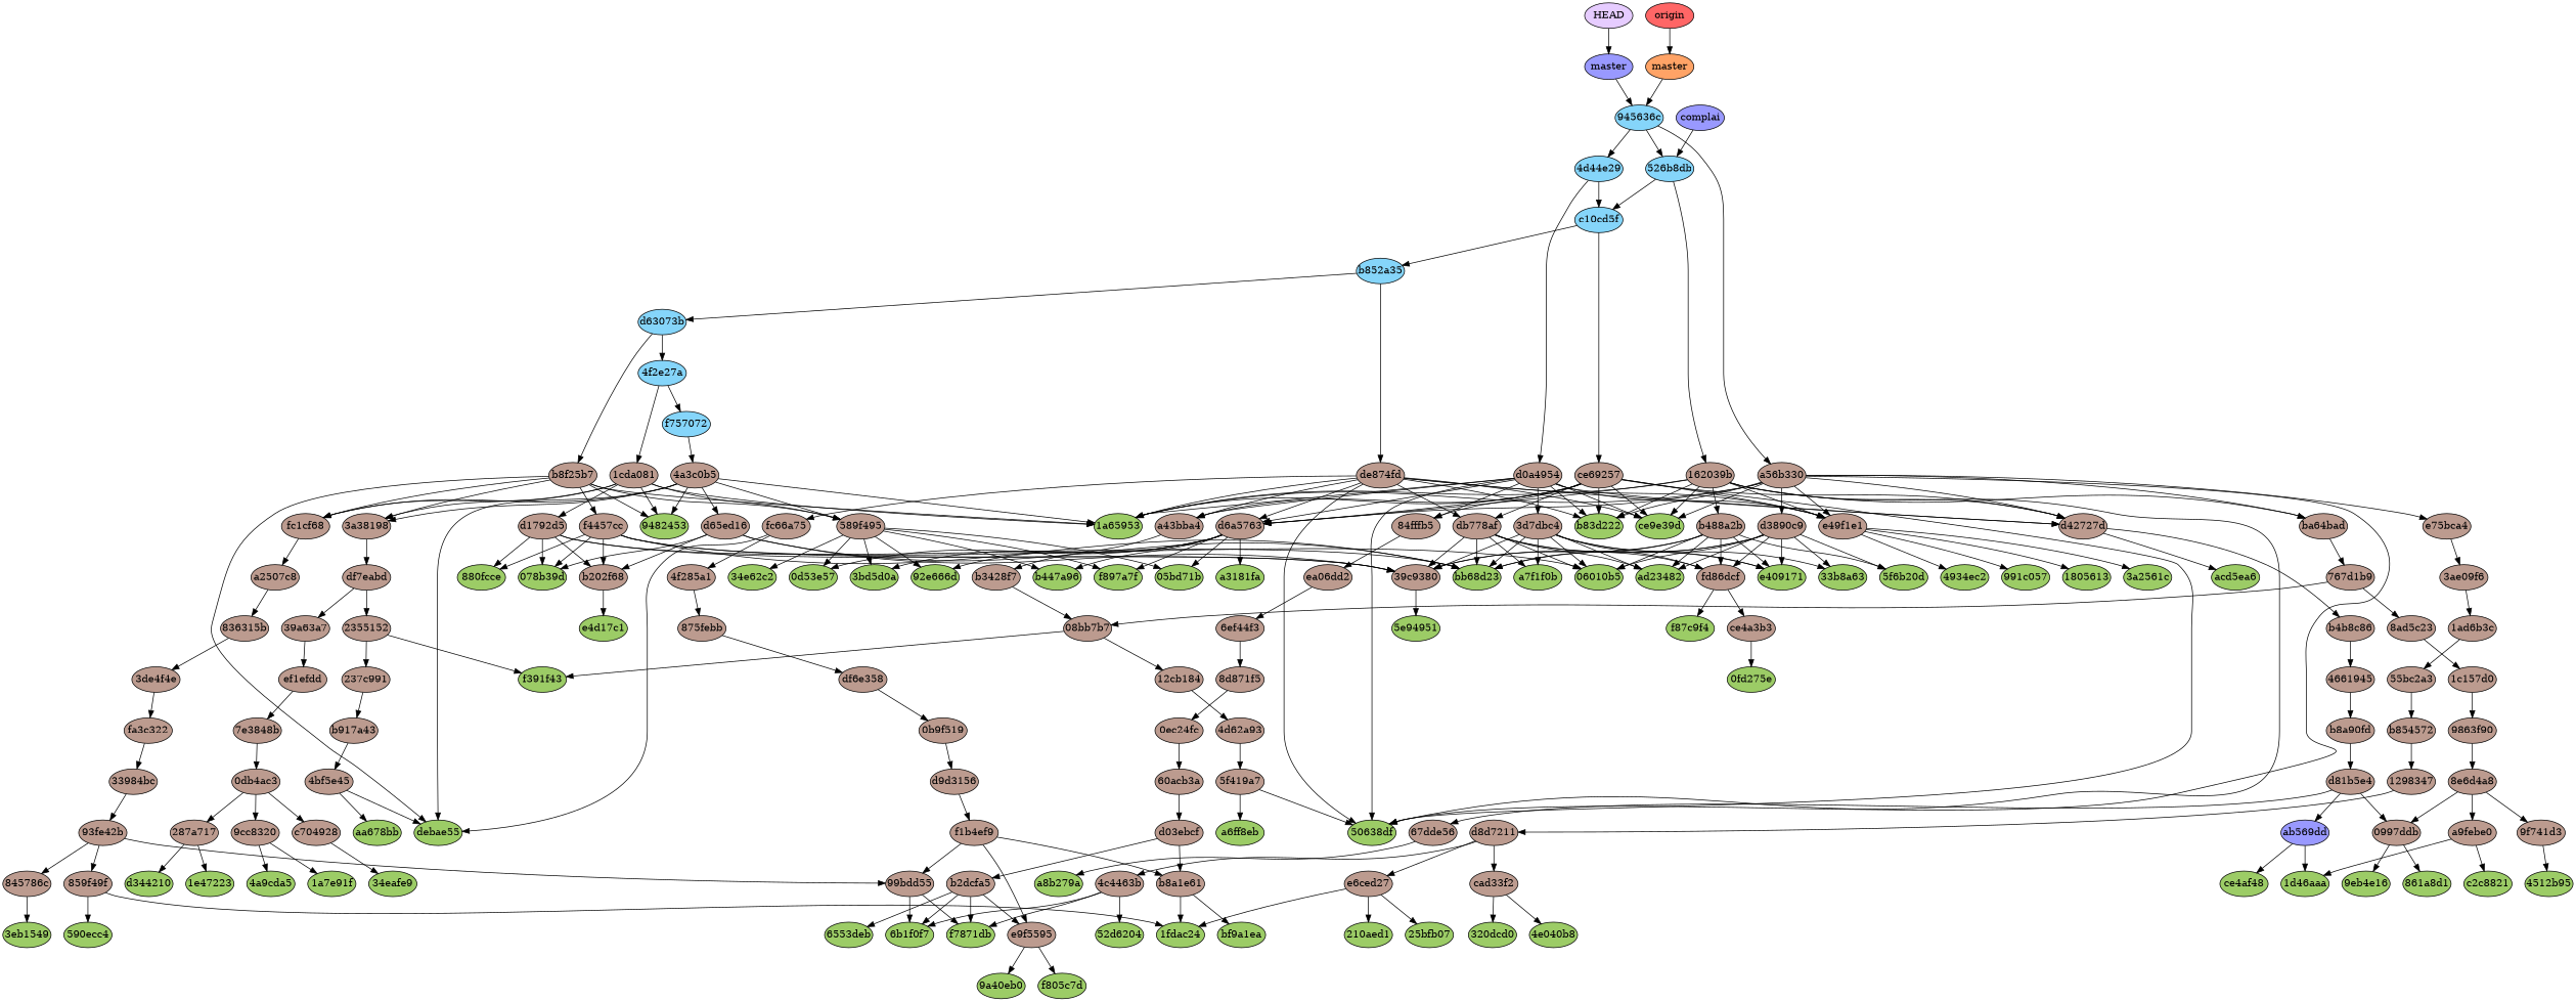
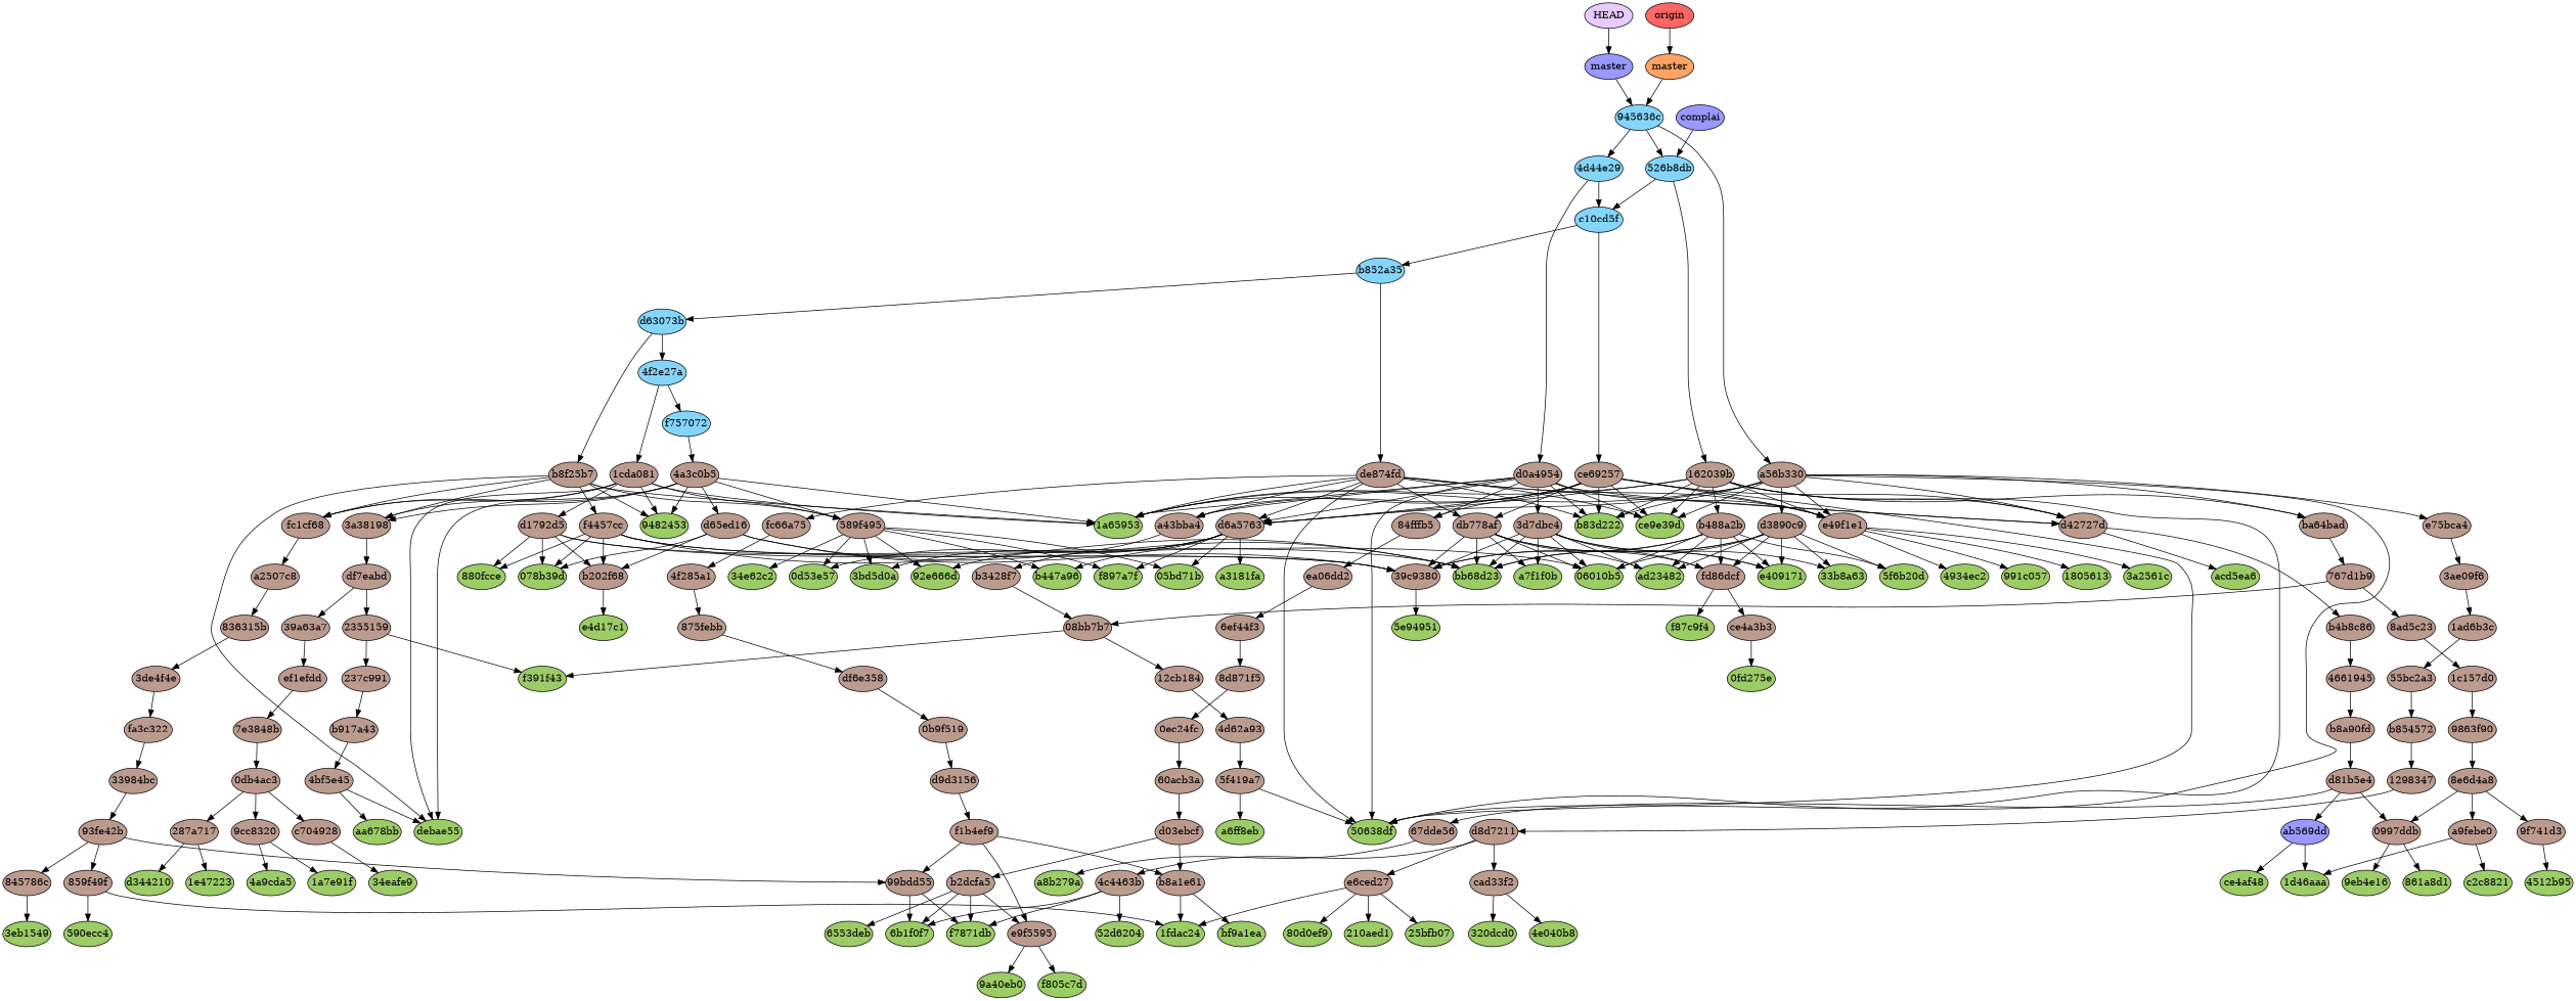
  digraph {
    node [fillcolor="#bc9b8f" fixedsize=true style=filled]
    n1 [fillcolor="#9ccc66" label="05bd71b" width=0.95]
    n2 [fillcolor="#9ccc66" label="06010b5" width=0.95]
    n3 [fillcolor="#9ccc66" label="078b39d" width=0.95]
    n4 [fillcolor="#9ccc66" label="0d53e57" width=0.95]
    n5 [fillcolor="#9ccc66" label="0fd275e" width=0.95]
    n6 [fillcolor="#9ccc66" label=1805613 width=0.95]
    n7 [fillcolor="#9ccc66" label="1a65953" width=0.95]
    n8 [fillcolor="#9ccc66" label="1a7e91f" width=0.95]
    n9 [fillcolor="#9ccc66" label="1d46aaa" width=0.95]
    n10 [fillcolor="#9ccc66" label="1e47223" width=0.95]
    n11 [fillcolor="#9ccc66" label="1fdac24" width=0.95]
    n12 [fillcolor="#9ccc66" label="210aed1" width=0.95]
    n13 [fillcolor="#9ccc66" label="25bfb07" width=0.95]
    n14 [fillcolor="#9ccc66" label="320dcd0" width=0.95]
    n15 [fillcolor="#9ccc66" label="33b8a63" width=0.95]
    n16 [fillcolor="#9ccc66" label="34e62c2" width=0.95]
    n17 [fillcolor="#9ccc66" label="34eafe9" width=0.95]
    n18 [fillcolor="#9ccc66" label="3a2561c" width=0.95]
    n19 [fillcolor="#9ccc66" label="3bd5d0a" width=0.95]
    n20 [fillcolor="#9ccc66" label="3eb1549" width=0.95]
    n21 [fillcolor="#9ccc66" label="4512b95" width=0.95]
    n22 [fillcolor="#9ccc66" label="4934ec2" width=0.95]
    n23 [fillcolor="#9ccc66" label="4a9cda5" width=0.95]
    n24 [fillcolor="#9ccc66" label="4e040b8" width=0.95]
    n25 [fillcolor="#9ccc66" label="50638df" width=0.95]
    n26 [fillcolor="#9ccc66" label="52d6204" width=0.95]
    n27 [fillcolor="#9ccc66" label="590ecc4" width=0.95]
    n28 [fillcolor="#9ccc66" label="5e94951" width=0.95]
    n29 [fillcolor="#9ccc66" label="5f6b20d" width=0.95]
    n30 [fillcolor="#9ccc66" label="6553deb" width=0.95]
    n31 [fillcolor="#9ccc66" label="6b1f0f7" width=0.95]
+   n32 [fillcolor="#9ccc66" label="80d0ef9" width=0.95]
    n33 [fillcolor="#9ccc66" label="861a8d1" width=0.95]
    n34 [fillcolor="#9ccc66" label="880fcce" width=0.95]
    n35 [fillcolor="#9ccc66" label="92e666d" width=0.95]
    n36 [fillcolor="#9ccc66" label=9482453 width=0.95]
    n37 [fillcolor="#9ccc66" label="991c057" width=0.95]
    n38 [fillcolor="#9ccc66" label="9a40eb0" width=0.95]
    n39 [fillcolor="#9ccc66" label="9eb4e16" width=0.95]
    n40 [fillcolor="#9ccc66" label=a3181fa width=0.95]
    n41 [fillcolor="#9ccc66" label=a6ff8eb width=0.95]
    n42 [fillcolor="#9ccc66" label=a7f1f0b width=0.95]
    n43 [fillcolor="#9ccc66" label=a8b279a width=0.95]
    n44 [fillcolor="#9ccc66" label=aa678bb width=0.95]
    n45 [fillcolor="#9ccc66" label=acd5ea6 width=0.95]
    n46 [fillcolor="#9ccc66" label=ad23482 width=0.95]
    n47 [fillcolor="#9ccc66" label=b447a96 width=0.95]
    n48 [fillcolor="#9ccc66" label=b83d222 width=0.95]
    n49 [fillcolor="#9ccc66" label=bb68d23 width=0.95]
    n50 [fillcolor="#9ccc66" label=bf9a1ea width=0.95]
    n51 [fillcolor="#9ccc66" label=c2c8821 width=0.95]
    n52 [fillcolor="#9ccc66" label=ce4af48 width=0.95]
    n53 [fillcolor="#9ccc66" label=ce9e39d width=0.95]
    n54 [fillcolor="#9ccc66" label=d344210 width=0.95]
    n55 [fillcolor="#9ccc66" label=debae55 width=0.95]
    n56 [fillcolor="#9ccc66" label=e409171 width=0.95]
    n57 [fillcolor="#9ccc66" label=e4d17c1 width=0.95]
    n58 [fillcolor="#9ccc66" label=f391f43 width=0.95]
    n59 [fillcolor="#9ccc66" label=f7871db width=0.95]
    n60 [fillcolor="#9ccc66" label=f805c7d width=0.95]
    n61 [fillcolor="#9ccc66" label=f87c9f4 width=0.95]
    n62 [fillcolor="#9ccc66" label=f897a7f width=0.95]
    n63 [label="08bb7b7" width=0.95]
    n64 [label="12cb184" width=0.95]
    n65 [label="4d62a93" width=0.95]
    n66 [label="5f419a7" width=0.95]
    n67 [label="0997ddb" width=0.95]
    n68 [label="0b9f519" width=0.95]
    n69 [label=d9d3156 width=0.95]
    n70 [label=f1b4ef9 width=0.95]
    n71 [label="99bdd55" width=0.95]
    n72 [label=b8a1e61 width=0.95]
    n73 [label=e9f5595 width=0.95]
    n74 [label="0db4ac3" width=0.95]
    n75 [label="287a717" width=0.95]
    n76 [label="9cc8320" width=0.95]
    n77 [label=c704928 width=0.95]
    n78 [label="0ec24fc" width=0.95]
    n79 [label="60acb3a" width=0.95]
    n80 [label=d03ebcf width=0.95]
    n81 [label=b2dcfa5 width=0.95]
    n82 [label=1298347 width=0.95]
    n83 [label=d8d7211 width=0.95]
    n84 [label="4c4463b" width=0.95]
    n85 [label=cad33f2 width=0.95]
    n86 [label=e6ced27 width=0.95]
    n87 [label="162039b" width=0.95]
    n88 [label=e49f1e1 width=0.95]
    n89 [label=d6a5763 width=0.95]
    n90 [label=b488a2b width=0.95]
    n91 [label=d42727d width=0.95]
    n92 [label=ba64bad width=0.95]
    n93 [label="39c9380" width=0.95]
    n94 [label=fd86dcf width=0.95]
    n95 [label=b4b8c86 width=0.95]
    n96 [label=e75bca4 width=0.95]
    n97 [label="3ae09f6" width=0.95]
    n98 [label="767d1b9" width=0.95]
    n99 [label=ce4a3b3 width=0.95]
    n100 [label="1ad6b3c" width=0.95]
    n101 [label="8ad5c23" width=0.95]
    n102 [label="55bc2a3" width=0.95]
    n103 [label=b854572 width=0.95]
    n104 [label="1c157d0" width=0.95]
    n105 [label="9863f90" width=0.95]
    n106 [label="8e6d4a8" width=0.95]
    n107 [label=a9febe0 width=0.95]
    n108 [label="9f741d3" width=0.95]
    n109 [label="1cda081" width=0.95]
    n110 [label="589f495" width=0.95]
    n111 [label=d1792d5 width=0.95]
    n112 [label=fc1cf68 width=0.95]
    n113 [label="3a38198" width=0.95]
    n114 [label=b202f68 width=0.95]
    n115 [label=a2507c8 width=0.95]
    n116 [label=df7eabd width=0.95]
    n117 [label="836315b" width=0.95]
-   n118 [label=2355152 width=0.95]
+   n118 [label=2355159 width=0.95]
    n119 [label="39a63a7" width=0.95]
    n120 [label="237c991" width=0.95]
    n121 [label=b917a43 width=0.95]
    n122 [label="4bf5e45" width=0.95]
    n123 [label="33984bc" width=0.95]
    n124 [label="93fe42b" width=0.95]
    n125 [label="845786c" width=0.95]
    n126 [label="859f49f" width=0.95]
    n127 [label=ef1efdd width=0.95]
    n128 [label="7e3848b" width=0.95]
    n129 [label="3d7dbc4" width=0.95]
    n130 [label="3de4f4e" width=0.95]
    n131 [label=fa3c322 width=0.95]
    n132 [label=4661945 width=0.95]
    n133 [label=b8a90fd width=0.95]
    n134 [label=d81b5e4 width=0.95]
    n135 [label="67dde56" width=0.95]
    n136 [fillcolor="#9999ff" label=ab569dd width=0.95]
    n137 [label="4a3c0b5" width=0.95]
    n138 [label=d65ed16 width=0.95]
    n139 [label="4f285a1" width=0.95]
    n140 [label="875febb" width=0.95]
    n141 [label=df6e358 width=0.95]
    n142 [label="6ef44f3" width=0.95]
    n143 [label="8d871f5" width=0.95]
    n144 [label="84fffb5" width=0.95]
    n145 [label=ea06dd2 width=0.95]
    n146 [label=a43bba4 width=0.95]
    n147 [label=b3428f7 width=0.95]
    n148 [label=a56b330 width=0.95]
    n149 [label=d3890c9 width=0.95]
    n150 [label=b8f25b7 width=0.95]
    n151 [label=f4457cc width=0.95]
    n152 [label=ce69257 width=0.95]
    n153 [label=db778af width=0.95]
    n154 [label=d0a4954 width=0.95]
    n155 [label=de874fd width=0.95]
    n156 [label=fc66a75 width=0.95]
    n157 [fillcolor="#85d5fa" label="4d44e29" width=0.95]
    n158 [fillcolor="#85d5fa" label=c10cd5f width=0.95]
    n159 [fillcolor="#85d5fa" label=b852a35 width=0.95]
    n160 [fillcolor="#85d5fa" label=d63073b width=0.95]
    n161 [fillcolor="#85d5fa" label="4f2e27a" width=0.95]
    n162 [fillcolor="#85d5fa" label=f757072 width=0.95]
    n163 [fillcolor="#85d5fa" label="526b8db" width=0.95]
    n164 [fillcolor="#85d5fa" label="945636c" width=0.95]
    n165 [fillcolor="#9999ff" label=complai width=0.95]
    n166 [fillcolor="#9999ff" label=master width=0.95]
    n167 [fillcolor="#e6ccff" label=HEAD width=0.95]
    n168 [fillcolor="#ffa366" label=master width=0.95]
    n169 [fillcolor="#ff6666" label=origin width=0.95]
    n63 -> n58
    n63 -> n64
    n64 -> n65
    n65 -> n66
    n66 -> n25
    n66 -> n41
    n67 -> n33
    n67 -> n39
    n68 -> n69
    n69 -> n70
    n70 -> n71
    n70 -> n72
    n70 -> n73
    n71 -> n31
    n71 -> n59
    n72 -> n11
    n72 -> n50
    n73 -> n38
    n73 -> n60
    n74 -> n75
    n74 -> n76
    n74 -> n77
    n75 -> n10
    n75 -> n54
    n76 -> n8
    n76 -> n23
    n77 -> n17
    n78 -> n79
    n79 -> n80
    n80 -> n72
    n80 -> n81
    n81 -> n30
    n81 -> n31
    n81 -> n59
    n81 -> n73
    n82 -> n83
    n83 -> n84
    n83 -> n85
    n83 -> n86
    n84 -> n26
    n84 -> n31
    n84 -> n59
    n85 -> n14
    n85 -> n24
    n86 -> n11
    n86 -> n12
    n86 -> n13
+   n86 -> n32
    n87 -> n7
    n87 -> n25
    n87 -> n48
    n87 -> n53
    n87 -> n88
    n87 -> n89
    n87 -> n90
    n87 -> n91
    n87 -> n92
    n88 -> n6
    n88 -> n18
    n88 -> n22
    n88 -> n37
    n89 -> n1
    n89 -> n4
    n89 -> n19
    n89 -> n35
    n89 -> n40
    n89 -> n47
    n89 -> n62
    n90 -> n2
    n90 -> n29
    n90 -> n46
    n90 -> n49
    n90 -> n56
    n90 -> n93
    n90 -> n94
    n91 -> n45
    n91 -> n95
    n92 -> n98
    n93 -> n28
    n94 -> n61
    n94 -> n99
    n95 -> n132
    n96 -> n97
    n97 -> n100
    n98 -> n63
    n98 -> n101
    n99 -> n5
    n100 -> n102
    n101 -> n104
    n102 -> n103
    n103 -> n82
    n104 -> n105
    n105 -> n106
    n106 -> n67
    n106 -> n107
    n106 -> n108
    n107 -> n9
    n107 -> n51
    n108 -> n21
    n109 -> n7
    n109 -> n36
-   n156 -> n55
+   n109 -> n55
    n109 -> n110
    n109 -> n111
    n109 -> n112
    n109 -> n113
    n110 -> n1
    n110 -> n4
    n110 -> n16
    n110 -> n19
    n110 -> n35
    n110 -> n47
    n110 -> n62
    n111 -> n3
    n111 -> n34
    n111 -> n49
    n111 -> n93
    n111 -> n114
    n112 -> n115
    n113 -> n116
    n114 -> n57
    n115 -> n117
    n116 -> n118
    n116 -> n119
    n117 -> n130
    n118 -> n58
    n118 -> n120
    n119 -> n127
    n120 -> n121
    n121 -> n122
    n122 -> n44
    n122 -> n55
    n123 -> n124
    n124 -> n71
    n124 -> n125
    n124 -> n126
    n125 -> n20
    n126 -> n11
    n126 -> n27
    n127 -> n128
    n128 -> n74
    n129 -> n2
    n129 -> n15
    n129 -> n42
    n129 -> n46
    n129 -> n49
    n129 -> n56
    n129 -> n93
    n129 -> n94
    n130 -> n131
    n131 -> n123
    n132 -> n133
    n133 -> n134
    n134 -> n67
    n134 -> n135
    n134 -> n136
    n135 -> n43
    n136 -> n9
    n136 -> n52
    n137 -> n7
    n137 -> n36
    n137 -> n55
    n137 -> n110
    n137 -> n112
    n137 -> n113
    n137 -> n138
    n138 -> n3
    n138 -> n49
    n138 -> n93
    n138 -> n114
    n139 -> n140
    n140 -> n141
    n141 -> n68
    n142 -> n143
    n143 -> n78
    n144 -> n145
    n145 -> n142
    n146 -> n147
    n147 -> n63
    n148 -> n7
    n148 -> n25
    n148 -> n48
    n148 -> n53
    n148 -> n88
    n148 -> n89
    n148 -> n91
    n148 -> n92
    n148 -> n96
    n148 -> n149
    n149 -> n2
    n149 -> n15
    n149 -> n29
    n149 -> n46
    n149 -> n49
    n149 -> n56
    n149 -> n93
    n149 -> n94
    n150 -> n7
    n150 -> n36
    n150 -> n55
    n150 -> n110
    n150 -> n112
    n150 -> n113
    n150 -> n151
    n151 -> n2
    n151 -> n3
    n151 -> n34
    n151 -> n49
    n151 -> n93
    n151 -> n114
    n152 -> n7
    n152 -> n25
    n152 -> n48
    n152 -> n53
    n152 -> n88
    n152 -> n89
    n152 -> n91
    n152 -> n144
    n152 -> n146
    n152 -> n153
    n153 -> n2
    n153 -> n42
    n153 -> n46
    n153 -> n49
    n153 -> n56
    n153 -> n93
    n153 -> n94
    n154 -> n7
    n154 -> n25
    n154 -> n48
    n154 -> n53
    n154 -> n88
    n154 -> n89
    n154 -> n91
    n154 -> n129
    n154 -> n144
    n154 -> n146
    n155 -> n7
    n155 -> n25
    n155 -> n48
    n155 -> n53
    n155 -> n88
    n155 -> n89
    n155 -> n91
    n155 -> n146
    n155 -> n153
    n155 -> n156
    n156 -> n139
    n157 -> n154
    n157 -> n158
    n158 -> n152
    n158 -> n159
    n159 -> n155
    n159 -> n160
    n160 -> n150
    n160 -> n161
    n161 -> n109
    n161 -> n162
    n162 -> n137
    n163 -> n87
    n163 -> n158
    n164 -> n148
    n164 -> n157
    n164 -> n163
    n165 -> n163
    n166 -> n164
    n167 -> n166
    n168 -> n164
    n169 -> n168
  }
